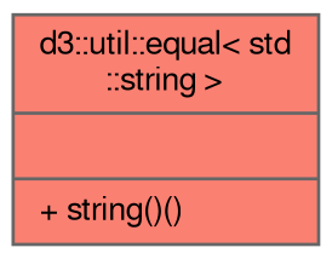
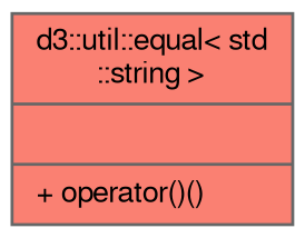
  digraph {
-   n1 [color=gray40 fillcolor=salmon fontcolor=black fontname=FreeSans fontsize=10 height=0.2 label="{d3::util::equal\< std\l::string \>\n||+ string()()\l}" shape=record style=filled width=0.4]
+   n1 [color=gray40 fillcolor=salmon fontcolor=black fontname=FreeSans fontsize=10 height=0.2 label="{d3::util::equal\< std\l::string \>\n||+ operator()()\l}" shape=record style=filled width=0.4]
  }
